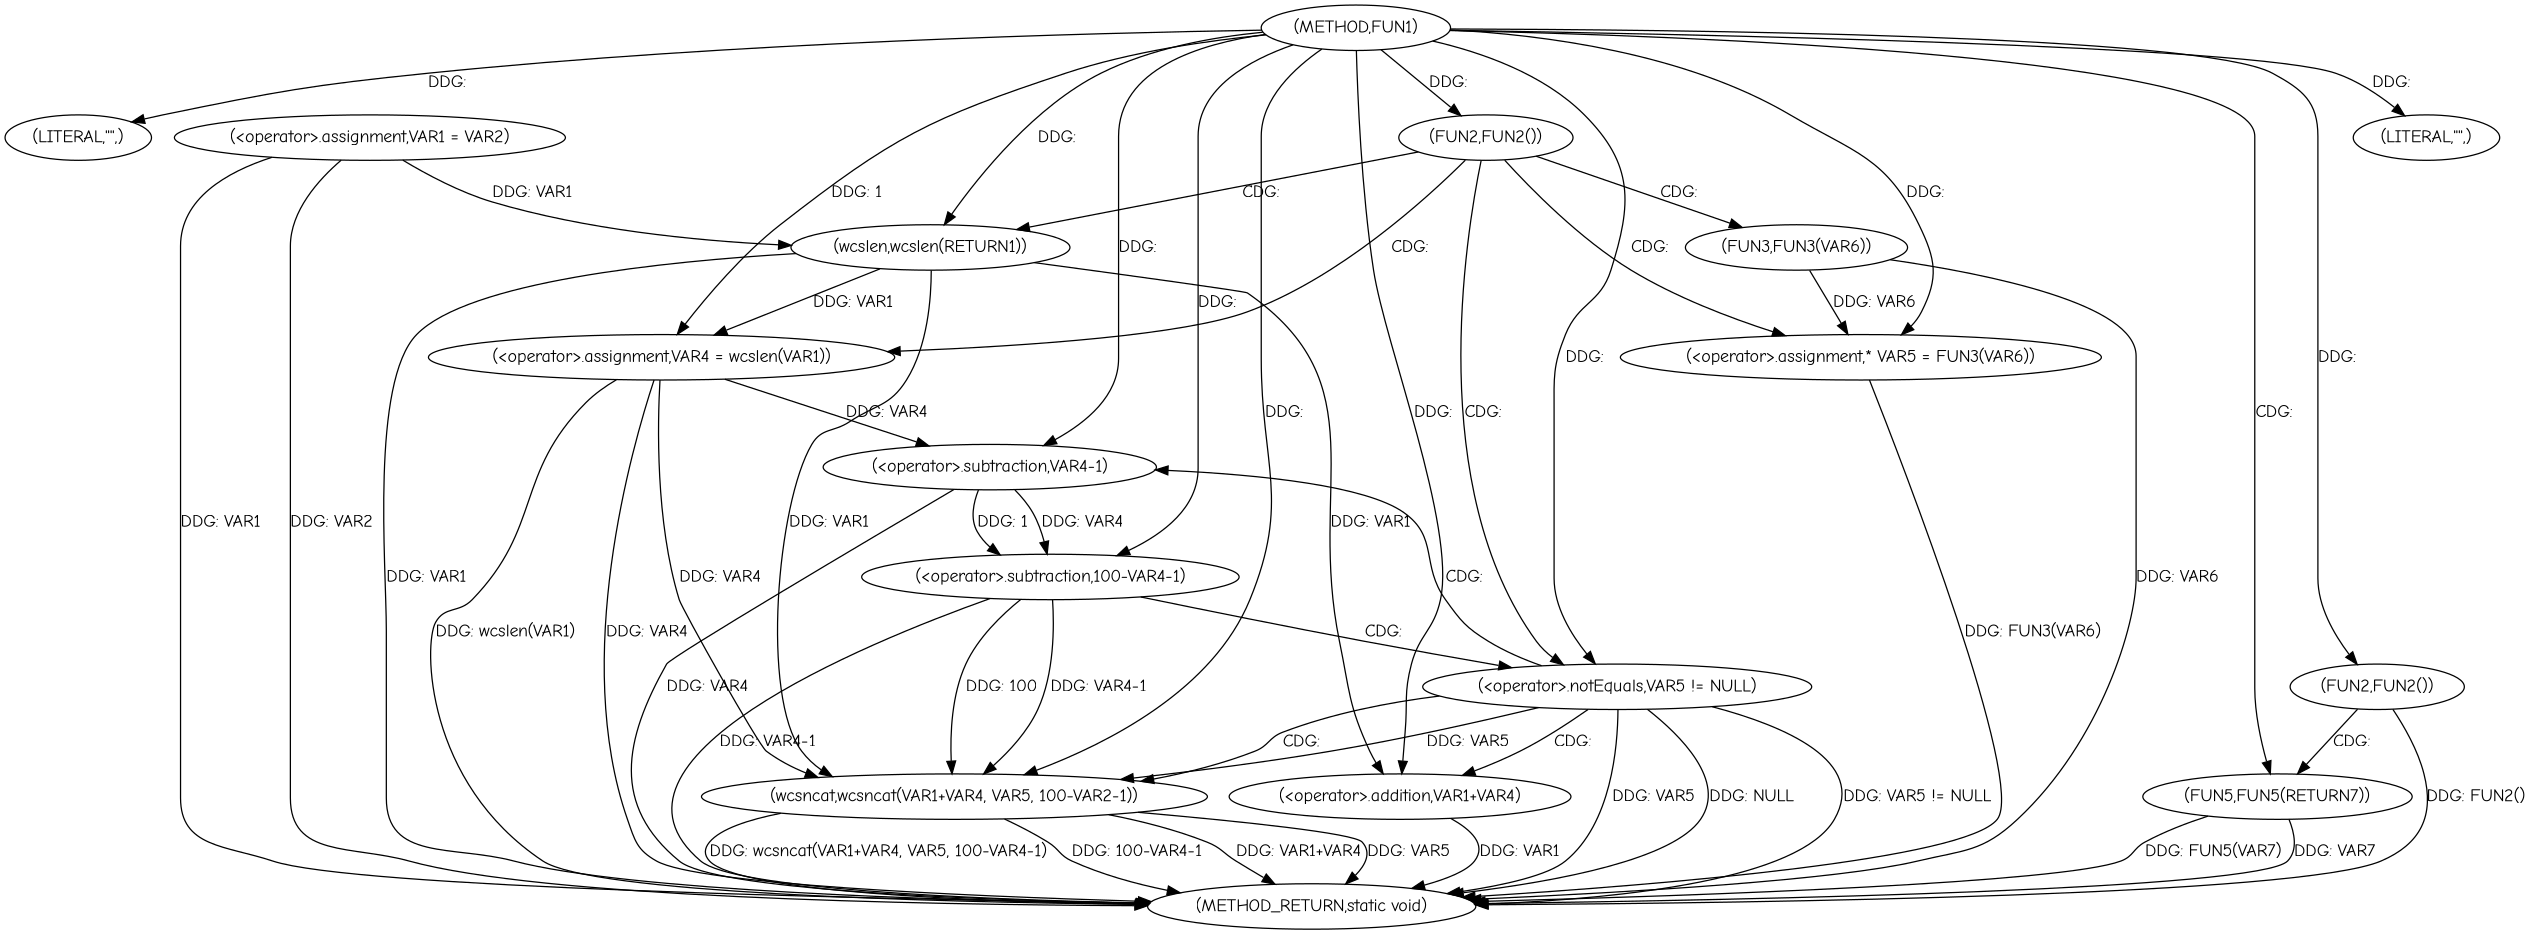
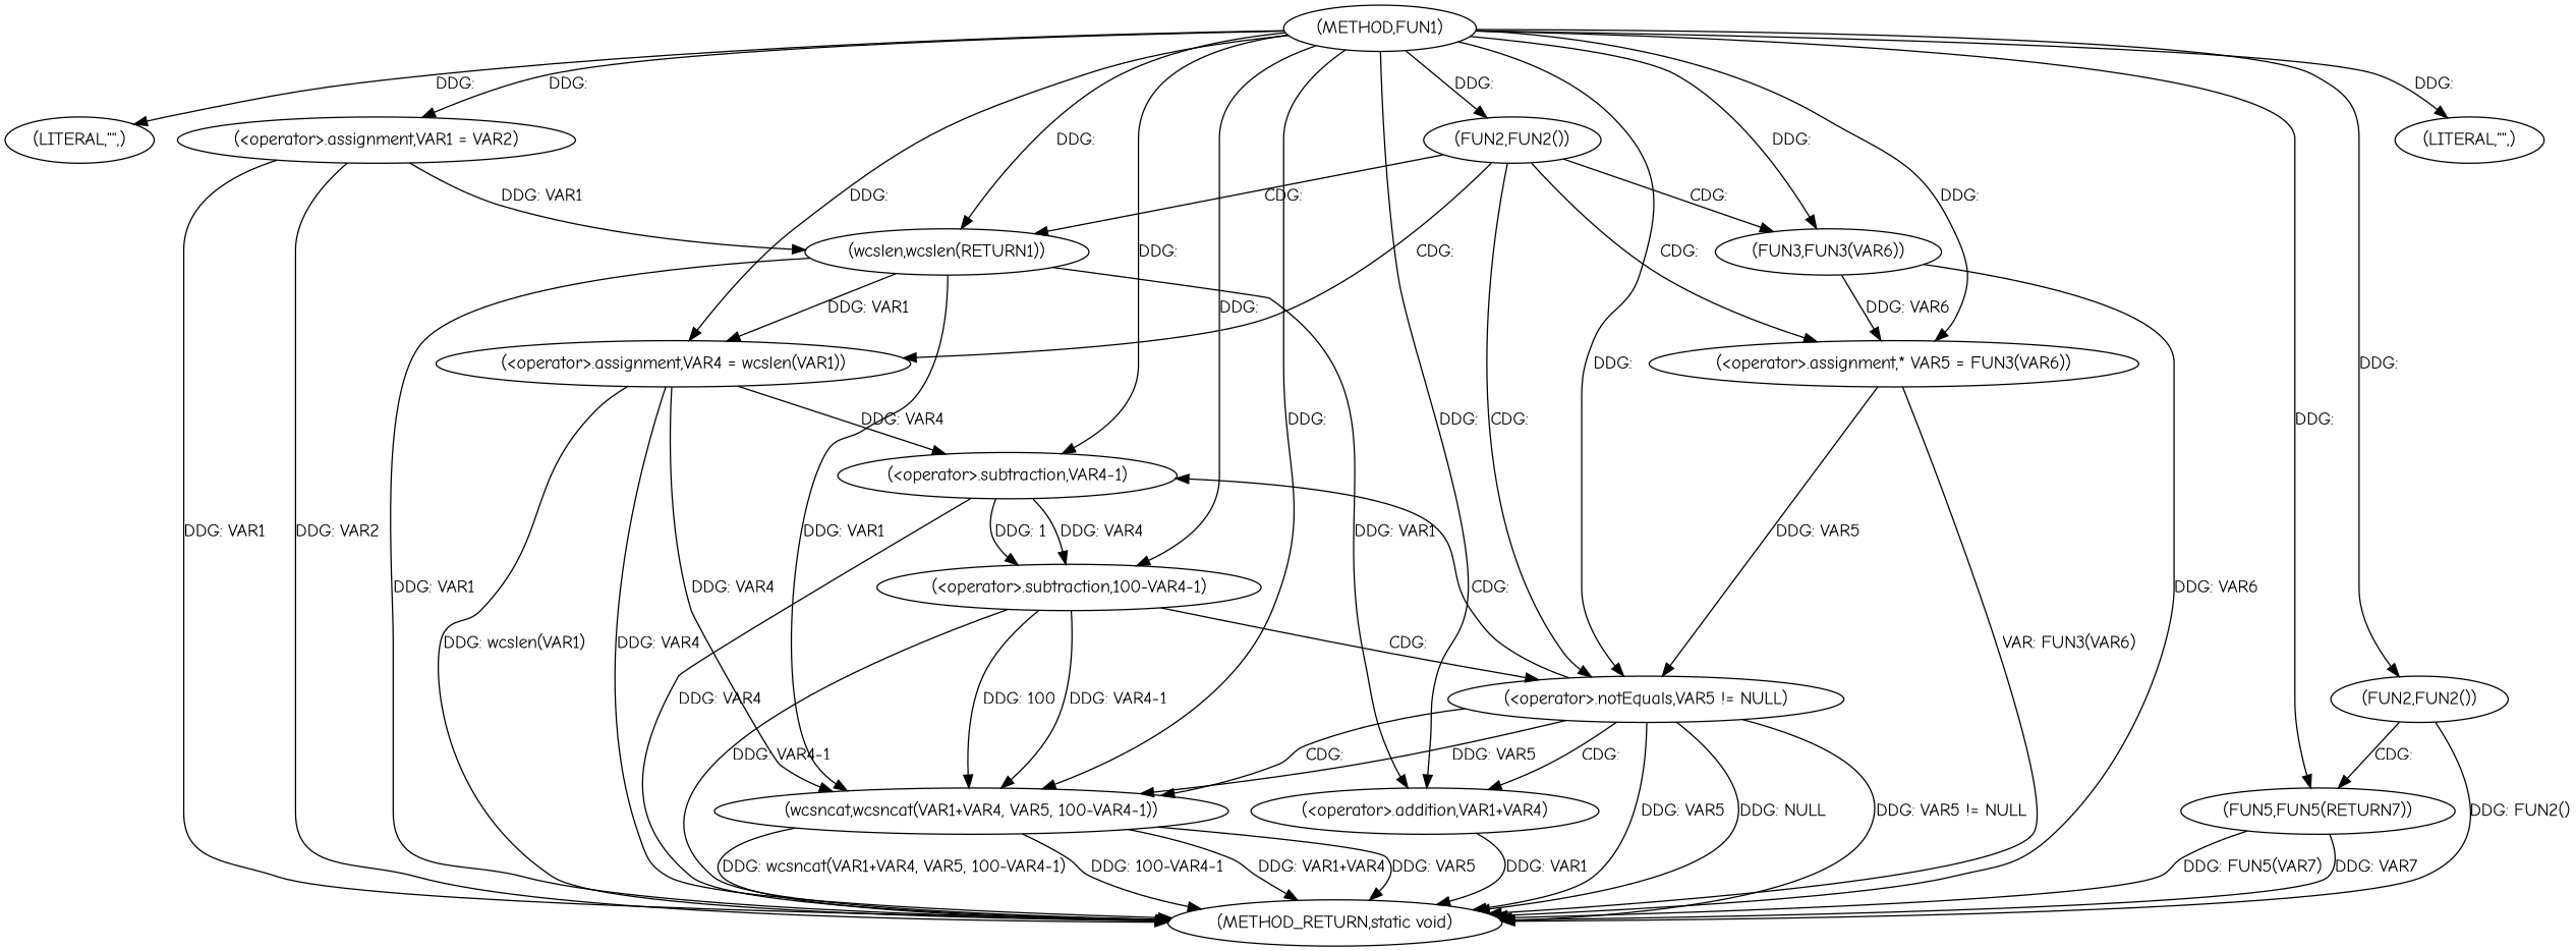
  digraph {
    fontname="Comic Neue"
    node [fontname="Comic Neue"]
    edge [fontname="Comic Neue"]
    n1 [label="(METHOD,FUN1)"]
    n2 [label="(LITERAL,\"\",)"]
    n3 [label="(<operator>.assignment,VAR1 = VAR2)"]
    n4 [label="(FUN2,FUN2())"]
    n5 [label="(<operator>.assignment,VAR4 = wcslen(VAR1))"]
    n6 [label="(wcslen,wcslen(RETURN1))"]
    n7 [label="(<operator>.assignment,* VAR5 = FUN3(VAR6))"]
    n8 [label="(FUN3,FUN3(VAR6))"]
    n9 [label="(<operator>.notEquals,VAR5 != NULL)"]
-   n10 [label="(wcsncat,wcsncat(VAR1+VAR4, VAR5, 100-VAR2-1))"]
+   n10 [label="(wcsncat,wcsncat(VAR1+VAR4, VAR5, 100-VAR4-1))"]
    n11 [label="(<operator>.addition,VAR1+VAR4)"]
    n12 [label="(<operator>.subtraction,100-VAR4-1)"]
    n13 [label="(<operator>.subtraction,VAR4-1)"]
    n14 [label="(FUN2,FUN2())"]
    n15 [label="(LITERAL,\"\",)"]
    n16 [label="(FUN5,FUN5(RETURN7))"]
    n17 [label="(METHOD_RETURN,static void)"]
    n1 -> n2 [label="DDG: "]
+   n1 -> n3 [label="DDG: "]
    n1 -> n4 [label="DDG: "]
-   n1 -> n5 [label="DDG: 1"]
+   n1 -> n5 [label="DDG: "]
    n1 -> n6 [label="DDG: "]
    n1 -> n7 [label="DDG: "]
+   n1 -> n8 [label="DDG: "]
    n1 -> n9 [label="DDG: "]
    n1 -> n10 [label="DDG: "]
    n1 -> n11 [label="DDG: "]
    n1 -> n12 [label="DDG: "]
    n1 -> n13 [label="DDG: "]
    n1 -> n14 [label="DDG: "]
    n1 -> n15 [label="DDG: "]
-   n1 -> n16 [label="CDG: "]
+   n1 -> n16 [label="DDG: "]
    n3 -> n6 [label="DDG: VAR1"]
    n3 -> n17 [label="DDG: VAR1"]
    n3 -> n17 [label="DDG: VAR2"]
    n4 -> n5 [label="CDG: "]
    n4 -> n6 [label="CDG: "]
    n4 -> n7 [label="CDG: "]
    n4 -> n8 [label="CDG: "]
    n4 -> n9 [label="CDG: "]
    n5 -> n10 [label="DDG: VAR4"]
    n5 -> n13 [label="DDG: VAR4"]
    n5 -> n17 [label="DDG: wcslen(VAR1)"]
    n5 -> n17 [label="DDG: VAR4"]
    n6 -> n5 [label="DDG: VAR1"]
    n6 -> n10 [label="DDG: VAR1"]
    n6 -> n11 [label="DDG: VAR1"]
    n6 -> n17 [label="DDG: VAR1"]
-   n7 -> n17 [label="DDG: FUN3(VAR6)"]
+   n7 -> n9 [label="DDG: VAR5"]
+   n7 -> n17 [label="VAR: FUN3(VAR6)"]
    n8 -> n7 [label="DDG: VAR6"]
    n8 -> n17 [label="DDG: VAR6"]
    n9 -> n10 [label="DDG: VAR5"]
    n9 -> n10 [label="CDG: "]
    n9 -> n11 [label="CDG: "]
    n9 -> n13 [label="CDG: "]
    n9 -> n17 [label="DDG: VAR5 != NULL"]
    n9 -> n17 [label="DDG: VAR5"]
    n9 -> n17 [label="DDG: NULL"]
    n10 -> n17 [label="DDG: VAR1+VAR4"]
    n10 -> n17 [label="DDG: VAR5"]
    n10 -> n17 [label="DDG: wcsncat(VAR1+VAR4, VAR5, 100-VAR4-1)"]
    n10 -> n17 [label="DDG: 100-VAR4-1"]
    n11 -> n17 [label="DDG: VAR1"]
    n12 -> n9 [label="CDG: "]
    n12 -> n10 [label="DDG: 100"]
    n12 -> n10 [label="DDG: VAR4-1"]
    n12 -> n17 [label="DDG: VAR4-1"]
    n13 -> n12 [label="DDG: VAR4"]
    n13 -> n12 [label="DDG: 1"]
    n13 -> n17 [label="DDG: VAR4"]
    n14 -> n16 [label="CDG: "]
    n14 -> n17 [label="DDG: FUN2()"]
    n16 -> n17 [label="DDG: VAR7"]
    n16 -> n17 [label="DDG: FUN5(VAR7)"]
  }
